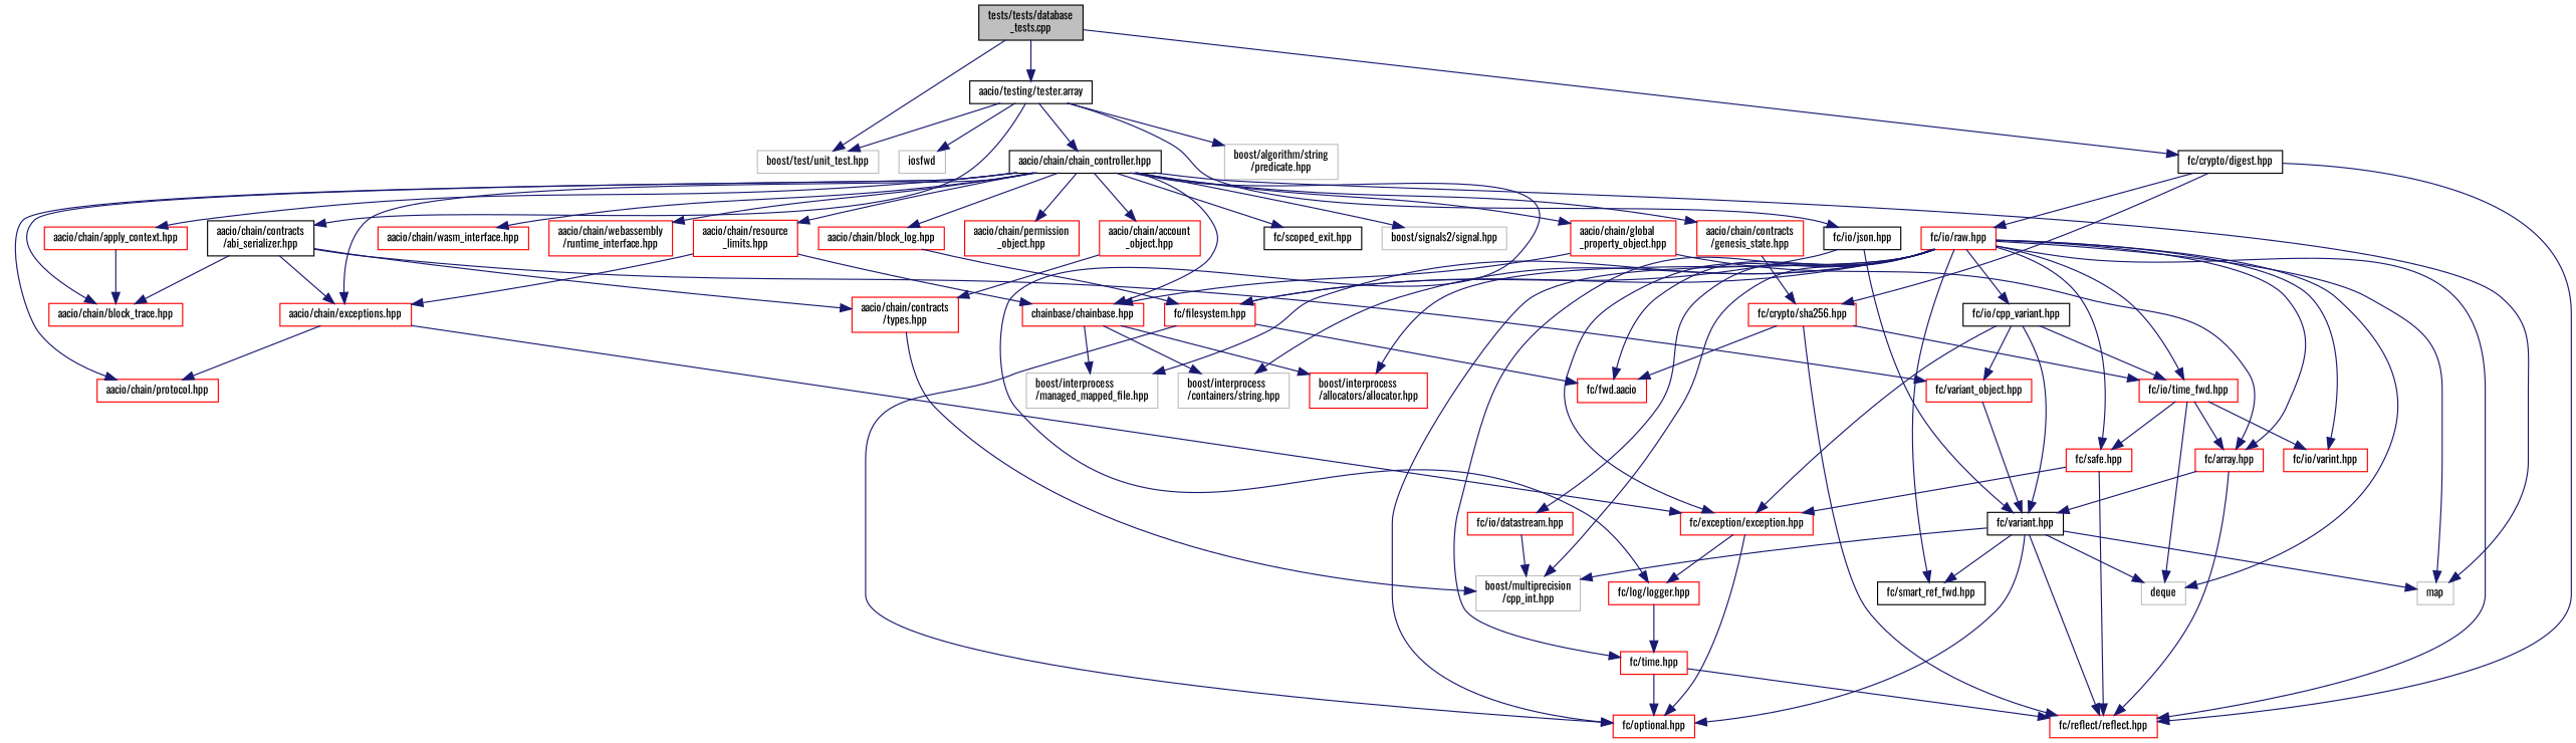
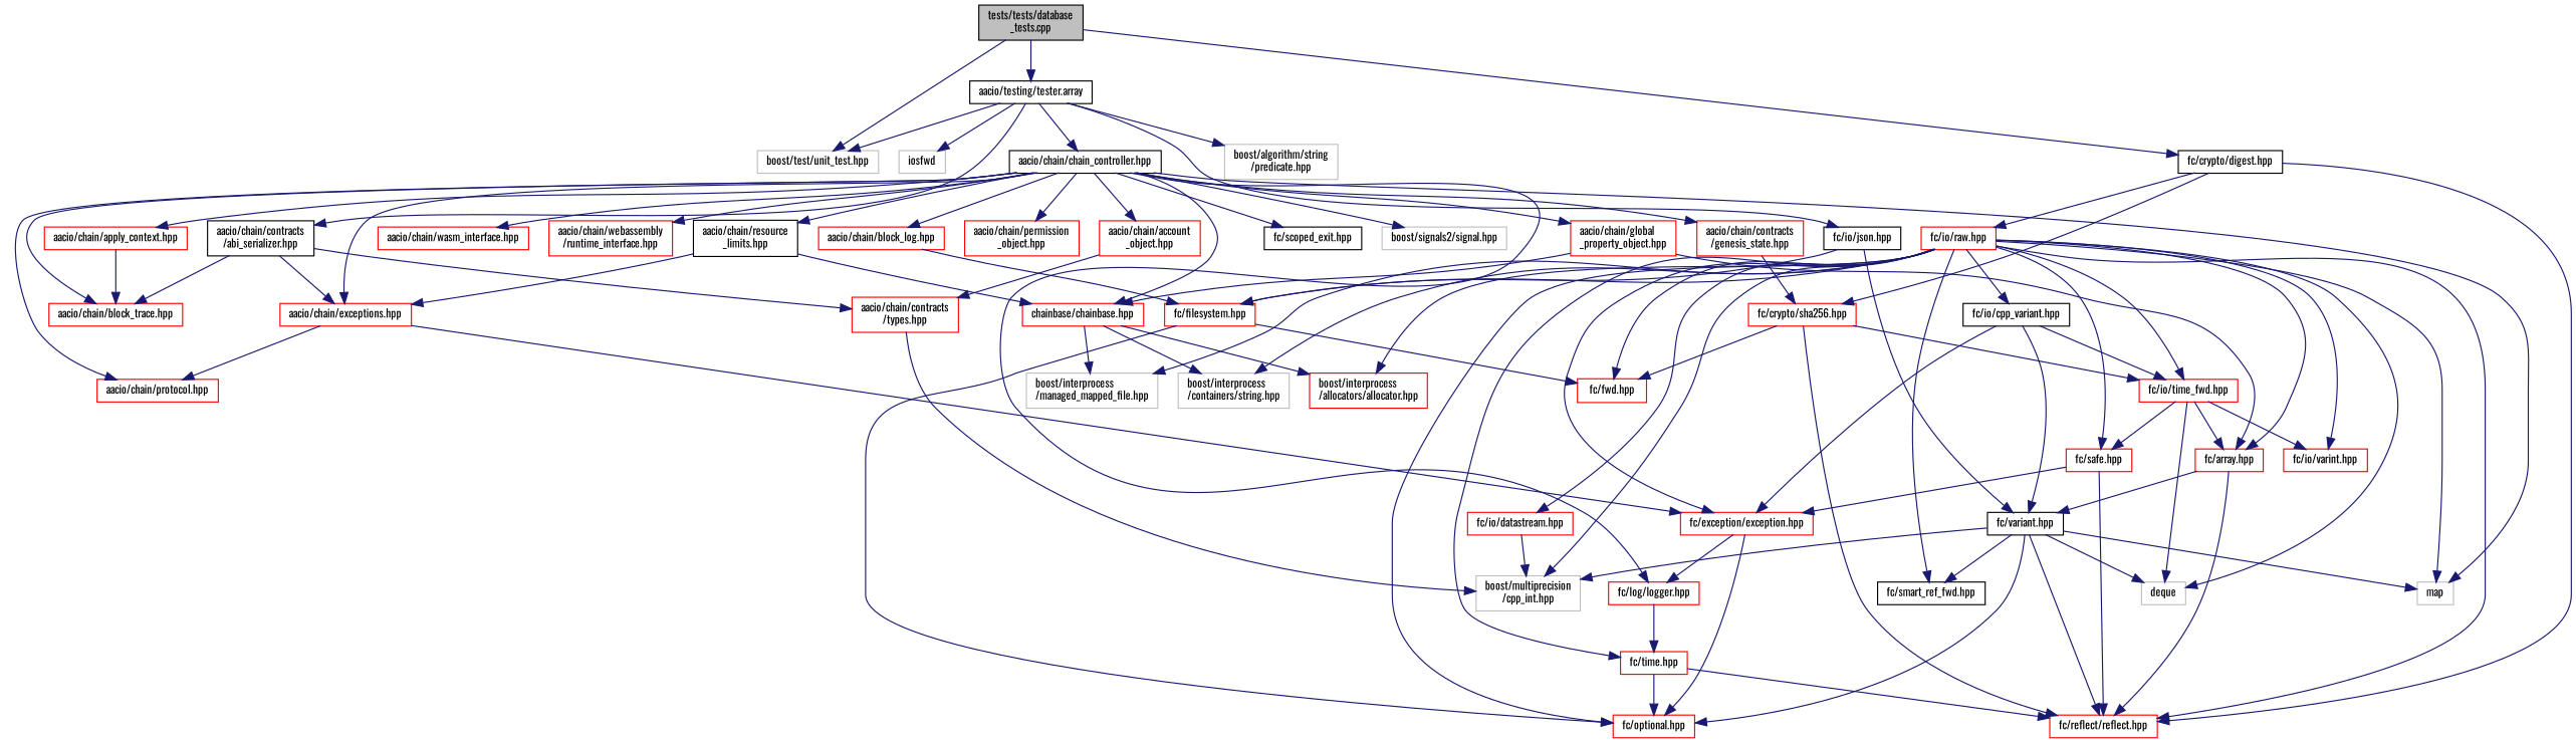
  digraph {
    fontname=Oswald
    node [color=red fillcolor=white fontname=Oswald fontsize=10 shape=record style=filled]
    edge [color=midnightblue fontname=Oswald fontsize=10 labelfontname=Helvetica labelfontsize=10 style=solid]
    n1 [color=black fillcolor=grey75 fontcolor=black height=0.2 label="tests/tests/database\l_tests.cpp" width=0.4]
    n2 [color=black height=0.2 label="aacio/testing/tester.array" width=0.4]
    n3 [color=grey75 height=0.2 label="boost/test/unit_test.hpp" width=0.4]
    n4 [color=black height=0.2 label="fc/crypto/digest.hpp" width=0.4]
    n5 [color=black height=0.2 label="aacio/chain/chain_controller.hpp" width=0.4]
    n6 [color=black height=0.2 label="aacio/chain/contracts\l/abi_serializer.hpp" width=0.4]
    n7 [color=black height=0.2 label="fc/io/json.hpp" width=0.4]
    n8 [color=grey75 height=0.2 label="boost/algorithm/string\l/predicate.hpp" width=0.4]
    n9 [color=grey75 height=0.2 label=iosfwd width=0.4]
    n10 [height=0.2 label="fc/reflect/reflect.hpp" width=0.4]
    n11 [height=0.2 label="fc/crypto/sha256.hpp" width=0.4]
    n12 [height=0.2 label="fc/io/raw.hpp" width=0.4]
    n13 [height=0.2 label="aacio/chain/global\l_property_object.hpp" width=0.4]
    n14 [color=grey75 height=0.2 label=map width=0.4]
    n15 [height=0.2 label="chainbase/chainbase.hpp" width=0.4]
    n16 [height=0.2 label="aacio/chain/account\l_object.hpp" width=0.4]
    n17 [height=0.2 label="aacio/chain/permission\l_object.hpp" width=0.4]
    n18 [height=0.2 label="aacio/chain/block_log.hpp" width=0.4]
    n19 [height=0.2 label="aacio/chain/block_trace.hpp" width=0.4]
    n20 [color=black height=0.2 label="fc/scoped_exit.hpp" width=0.4]
    n21 [color=grey75 height=0.2 label="boost/signals2/signal.hpp" width=0.4]
    n22 [height=0.2 label="aacio/chain/protocol.hpp" width=0.4]
    n23 [height=0.2 label="aacio/chain/apply_context.hpp" width=0.4]
    n24 [height=0.2 label="aacio/chain/exceptions.hpp" width=0.4]
    n25 [height=0.2 label="fc/log/logger.hpp" width=0.4]
    n26 [height=0.2 label="aacio/chain/contracts\l/genesis_state.hpp" width=0.4]
-   n27 [height=0.2 label="aacio/chain/resource\l_limits.hpp" width=0.4]
+   n27 [color=black height=0.2 label="aacio/chain/resource\l_limits.hpp" width=0.4]
    n28 [height=0.2 label="aacio/chain/wasm_interface.hpp" width=0.4]
    n29 [height=0.2 label="aacio/chain/webassembly\l/runtime_interface.hpp" width=0.4]
    n30 [height=0.2 label="aacio/chain/contracts\l/types.hpp" width=0.4]
-   n31 [height=0.2 label="fc/variant_object.hpp" width=0.4]
    n32 [color=black height=0.2 label="fc/variant.hpp" width=0.4]
    n33 [height=0.2 label="fc/filesystem.hpp" width=0.4]
    n34 [height=0.2 label="fc/array.hpp" width=0.4]
    n35 [color=grey75 height=0.2 label="boost/interprocess\l/managed_mapped_file.hpp" width=0.4]
    n36 [color=grey75 height=0.2 label="boost/interprocess\l/containers/string.hpp" width=0.4]
    n37 [height=0.2 label="boost/interprocess\l/allocators/allocator.hpp" width=0.4]
    n38 [height=0.2 label="fc/exception/exception.hpp" width=0.4]
    n39 [height=0.2 label="fc/time.hpp" width=0.4]
    n40 [color=grey75 height=0.2 label=deque width=0.4]
    n41 [height=0.2 label="fc/optional.hpp" width=0.4]
    n42 [color=black height=0.2 label="fc/smart_ref_fwd.hpp" width=0.4]
    n43 [color=grey75 height=0.2 label="boost/multiprecision\l/cpp_int.hpp" width=0.4]
-   n44 [height=0.2 label="fc/fwd.aacio" width=0.4]
+   n44 [height=0.2 label="fc/fwd.hpp" width=0.4]
    n45 [height=0.2 label="fc/io/time_fwd.hpp" width=0.4]
    n46 [height=0.2 label="fc/io/varint.hpp" width=0.4]
    n47 [height=0.2 label="fc/safe.hpp" width=0.4]
    n48 [color=black height=0.2 label="fc/io/cpp_variant.hpp" width=0.4]
    n49 [height=0.2 label="fc/io/datastream.hpp" width=0.4]
    n1 -> n2
    n1 -> n3
    n1 -> n4
    n2 -> n3
    n2 -> n5
    n2 -> n6
    n2 -> n7
    n2 -> n8
    n2 -> n9
    n4 -> n10
    n4 -> n11
    n4 -> n12
    n5 -> n13
    n5 -> n14
    n5 -> n15
    n5 -> n16
    n5 -> n17
    n5 -> n18
    n5 -> n19
    n5 -> n20
    n5 -> n21
    n5 -> n22
    n5 -> n23
    n5 -> n24
    n5 -> n25
    n5 -> n26
    n5 -> n27
    n5 -> n28
    n5 -> n29
    n6 -> n19
    n6 -> n24
    n6 -> n30
-   n6 -> n31
    n7 -> n32
    n7 -> n33
    n11 -> n10
    n11 -> n44
    n11 -> n45
    n12 -> n10
    n12 -> n14
    n12 -> n33
    n12 -> n34
    n12 -> n35
    n12 -> n36
    n12 -> n37
    n12 -> n38
    n12 -> n39
    n12 -> n40
    n12 -> n41
    n12 -> n42
    n12 -> n43
    n12 -> n44
    n12 -> n45
    n12 -> n46
    n12 -> n47
    n12 -> n48
    n12 -> n49
    n13 -> n15
    n13 -> n34
    n15 -> n35
    n15 -> n36
    n15 -> n37
    n16 -> n30
    n18 -> n33
    n23 -> n19
    n24 -> n22
    n24 -> n38
    n25 -> n39
    n26 -> n11
    n27 -> n15
    n27 -> n24
    n30 -> n43
-   n31 -> n32
    n32 -> n10
    n32 -> n14
    n32 -> n40
    n32 -> n41
    n32 -> n42
    n32 -> n43
    n33 -> n41
    n33 -> n44
    n34 -> n10
    n34 -> n32
    n38 -> n25
    n38 -> n41
    n39 -> n10
    n39 -> n41
    n45 -> n34
    n45 -> n40
    n45 -> n46
    n45 -> n47
    n47 -> n10
    n47 -> n38
-   n48 -> n31
    n48 -> n32
    n48 -> n38
    n48 -> n45
    n49 -> n43
  }
